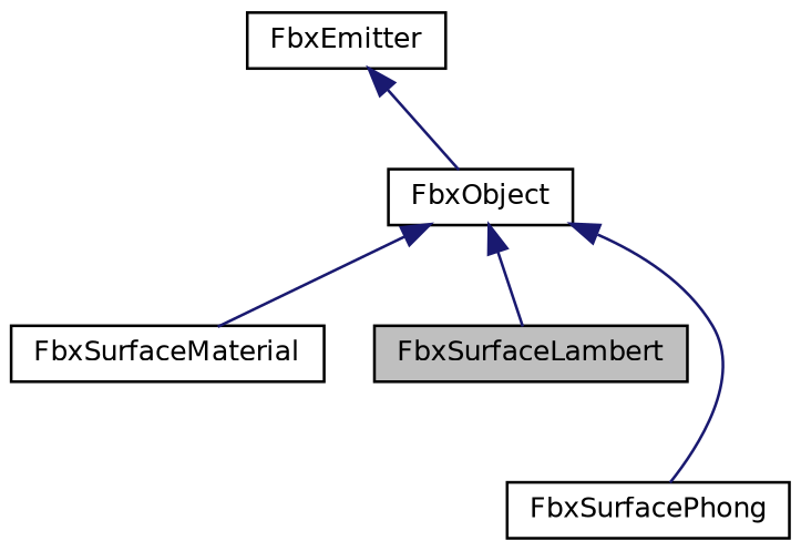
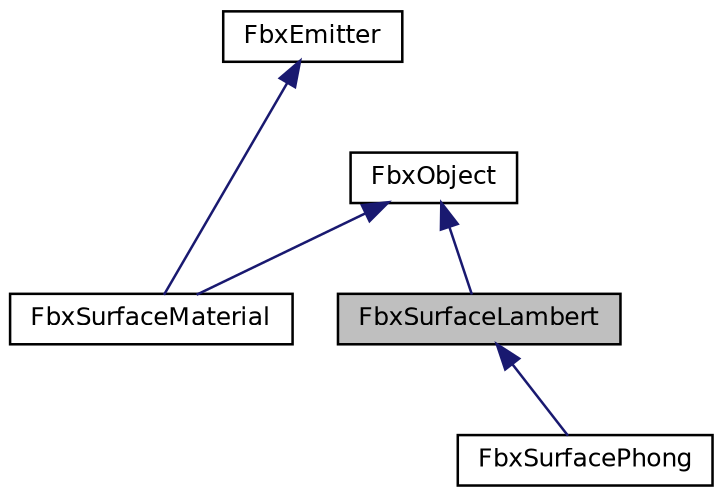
  digraph {
    node [color=black fillcolor=white fontname=Helvetica fontsize=10 shape=record style=filled]
    edge [color=midnightblue dir=back fontname=Helvetica fontsize=10 labelfontname=Helvetica labelfontsize=10 style=solid]
    n1 [fillcolor=grey75 fontcolor=black height=0.2 label=FbxSurfaceLambert width=0.4]
    n2 [height=0.2 label=FbxSurfacePhong width=0.4]
    n3 [height=0.2 label=FbxSurfaceMaterial width=0.4]
    n4 [height=0.2 label=FbxObject width=0.4]
    n5 [height=0.2 label=FbxEmitter width=0.4]
-   n4 -> n2
+   n1 -> n2
    n4 -> n1
    n4 -> n3
-   n5 -> n4
+   n5 -> n3
  }
